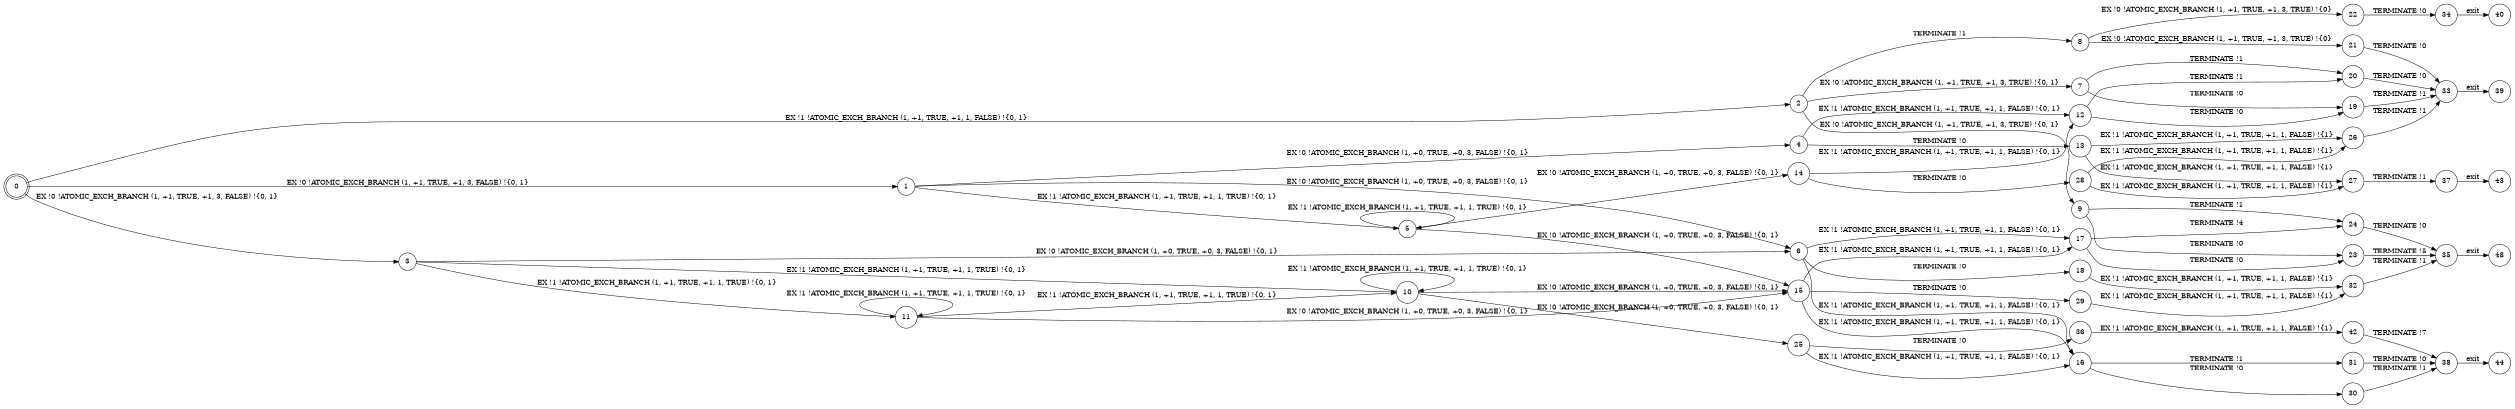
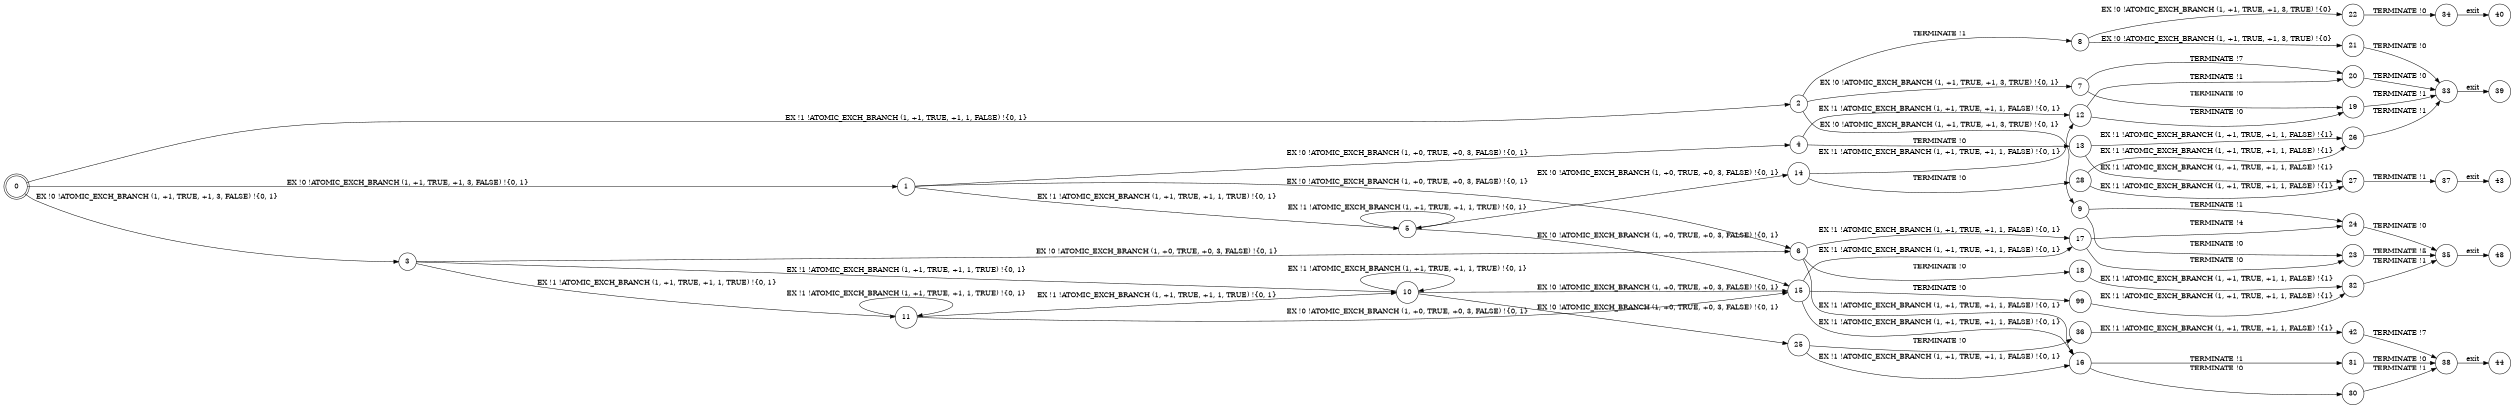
  digraph {
    rankdir=LR
    node [shape=circle]
    0 [peripheries=2]
    1
    2
    3
    4
    5
    6
    7
    8
    9
    10
    11
    12
    13
    14
    15
    16
    17
    18
    19
    20
    21
    22
    23
    24
    25
    26
    27
    28
-   29
+   29 [label=99]
    30
    31
    32
    33
    34
    35
    36
    37
    38
    39
    40
    n42 [label=48]
    42
    43
    44
    0 -> 1 [label="EX !0 !ATOMIC_EXCH_BRANCH (1, +1, TRUE, +1, 3, FALSE) !{0, 1}"]
    0 -> 2 [label="EX !1 !ATOMIC_EXCH_BRANCH (1, +1, TRUE, +1, 1, FALSE) !{0, 1}"]
    0 -> 3 [label="EX !0 !ATOMIC_EXCH_BRANCH (1, +1, TRUE, +1, 3, FALSE) !{0, 1}"]
    1 -> 4 [label="EX !0 !ATOMIC_EXCH_BRANCH (1, +0, TRUE, +0, 3, FALSE) !{0, 1}"]
    1 -> 5 [label="EX !1 !ATOMIC_EXCH_BRANCH (1, +1, TRUE, +1, 1, TRUE) !{0, 1}"]
    1 -> 6 [label="EX !0 !ATOMIC_EXCH_BRANCH (1, +0, TRUE, +0, 3, FALSE) !{0, 1}"]
    2 -> 7 [label="EX !0 !ATOMIC_EXCH_BRANCH (1, +1, TRUE, +1, 3, TRUE) !{0, 1}"]
    2 -> 8 [label="TERMINATE !1"]
    2 -> 9 [label="EX !0 !ATOMIC_EXCH_BRANCH (1, +1, TRUE, +1, 3, TRUE) !{0, 1}"]
    3 -> 6 [label="EX !0 !ATOMIC_EXCH_BRANCH (1, +0, TRUE, +0, 3, FALSE) !{0, 1}"]
    3 -> 10 [label="EX !1 !ATOMIC_EXCH_BRANCH (1, +1, TRUE, +1, 1, TRUE) !{0, 1}"]
    3 -> 11 [label="EX !1 !ATOMIC_EXCH_BRANCH (1, +1, TRUE, +1, 1, TRUE) !{0, 1}"]
    4 -> 12 [label="EX !1 !ATOMIC_EXCH_BRANCH (1, +1, TRUE, +1, 1, FALSE) !{0, 1}"]
    4 -> 13 [label="TERMINATE !0"]
    5 -> 5 [label="EX !1 !ATOMIC_EXCH_BRANCH (1, +1, TRUE, +1, 1, TRUE) !{0, 1}"]
    5 -> 14 [label="EX !0 !ATOMIC_EXCH_BRANCH (1, +0, TRUE, +0, 3, FALSE) !{0, 1}"]
    5 -> 15 [label="EX !0 !ATOMIC_EXCH_BRANCH (1, +0, TRUE, +0, 3, FALSE) !{0, 1}"]
    6 -> 16 [label="EX !1 !ATOMIC_EXCH_BRANCH (1, +1, TRUE, +1, 1, FALSE) !{0, 1}"]
    6 -> 17 [label="EX !1 !ATOMIC_EXCH_BRANCH (1, +1, TRUE, +1, 1, FALSE) !{0, 1}"]
    6 -> 18 [label="TERMINATE !0"]
    7 -> 19 [label="TERMINATE !0"]
-   7 -> 20 [label="TERMINATE !1"]
+   7 -> 20 [label="TERMINATE !7"]
    8 -> 21 [label="EX !0 !ATOMIC_EXCH_BRANCH (1, +1, TRUE, +1, 3, TRUE) !{0}"]
    8 -> 22 [label="EX !0 !ATOMIC_EXCH_BRANCH (1, +1, TRUE, +1, 3, TRUE) !{0}"]
    9 -> 23 [label="TERMINATE !0"]
    9 -> 24 [label="TERMINATE !1"]
    10 -> 10 [label="EX !1 !ATOMIC_EXCH_BRANCH (1, +1, TRUE, +1, 1, TRUE) !{0, 1}"]
    10 -> 15 [label="EX !0 !ATOMIC_EXCH_BRANCH (1, +0, TRUE, +0, 3, FALSE) !{0, 1}"]
    10 -> 25 [label="EX !0 !ATOMIC_EXCH_BRANCH (1, +0, TRUE, +0, 3, FALSE) !{0, 1}"]
    11 -> 10 [label="EX !1 !ATOMIC_EXCH_BRANCH (1, +1, TRUE, +1, 1, TRUE) !{0, 1}"]
    11 -> 11 [label="EX !1 !ATOMIC_EXCH_BRANCH (1, +1, TRUE, +1, 1, TRUE) !{0, 1}"]
    11 -> 15 [label="EX !0 !ATOMIC_EXCH_BRANCH (1, +0, TRUE, +0, 3, FALSE) !{0, 1}"]
    12 -> 19 [label="TERMINATE !0"]
    12 -> 20 [label="TERMINATE !1"]
    13 -> 26 [label="EX !1 !ATOMIC_EXCH_BRANCH (1, +1, TRUE, +1, 1, FALSE) !{1}"]
    13 -> 27 [label="EX !1 !ATOMIC_EXCH_BRANCH (1, +1, TRUE, +1, 1, FALSE) !{1}"]
    14 -> 12 [label="EX !1 !ATOMIC_EXCH_BRANCH (1, +1, TRUE, +1, 1, FALSE) !{0, 1}"]
    14 -> 28 [label="TERMINATE !0"]
    15 -> 16 [label="EX !1 !ATOMIC_EXCH_BRANCH (1, +1, TRUE, +1, 1, FALSE) !{0, 1}"]
    15 -> 17 [label="EX !1 !ATOMIC_EXCH_BRANCH (1, +1, TRUE, +1, 1, FALSE) !{0, 1}"]
    15 -> 29 [label="TERMINATE !0"]
    16 -> 30 [label="TERMINATE !0"]
    16 -> 31 [label="TERMINATE !1"]
    17 -> 23 [label="TERMINATE !0"]
    17 -> 24 [label="TERMINATE !4"]
    18 -> 32 [label="EX !1 !ATOMIC_EXCH_BRANCH (1, +1, TRUE, +1, 1, FALSE) !{1}"]
    19 -> 33 [label="TERMINATE !1"]
    20 -> 33 [label="TERMINATE !0"]
    21 -> 33 [label="TERMINATE !0"]
    22 -> 34 [label="TERMINATE !0"]
    23 -> 35 [label="TERMINATE !5"]
    24 -> 35 [label="TERMINATE !0"]
    25 -> 16 [label="EX !1 !ATOMIC_EXCH_BRANCH (1, +1, TRUE, +1, 1, FALSE) !{0, 1}"]
    25 -> 36 [label="TERMINATE !0"]
    26 -> 33 [label="TERMINATE !1"]
    27 -> 37 [label="TERMINATE !1"]
    28 -> 26 [label="EX !1 !ATOMIC_EXCH_BRANCH (1, +1, TRUE, +1, 1, FALSE) !{1}"]
    28 -> 27 [label="EX !1 !ATOMIC_EXCH_BRANCH (1, +1, TRUE, +1, 1, FALSE) !{1}"]
    29 -> 32 [label="EX !1 !ATOMIC_EXCH_BRANCH (1, +1, TRUE, +1, 1, FALSE) !{1}"]
    30 -> 38 [label="TERMINATE !1"]
    31 -> 38 [label="TERMINATE !0"]
    32 -> 35 [label="TERMINATE !1"]
    33 -> 39 [label=exit]
    34 -> 40 [label=exit]
    35 -> n42 [label=exit]
    36 -> 42 [label="EX !1 !ATOMIC_EXCH_BRANCH (1, +1, TRUE, +1, 1, FALSE) !{1}"]
    37 -> 43 [label=exit]
    38 -> 44 [label=exit]
    42 -> 38 [label="TERMINATE !7"]
  }
